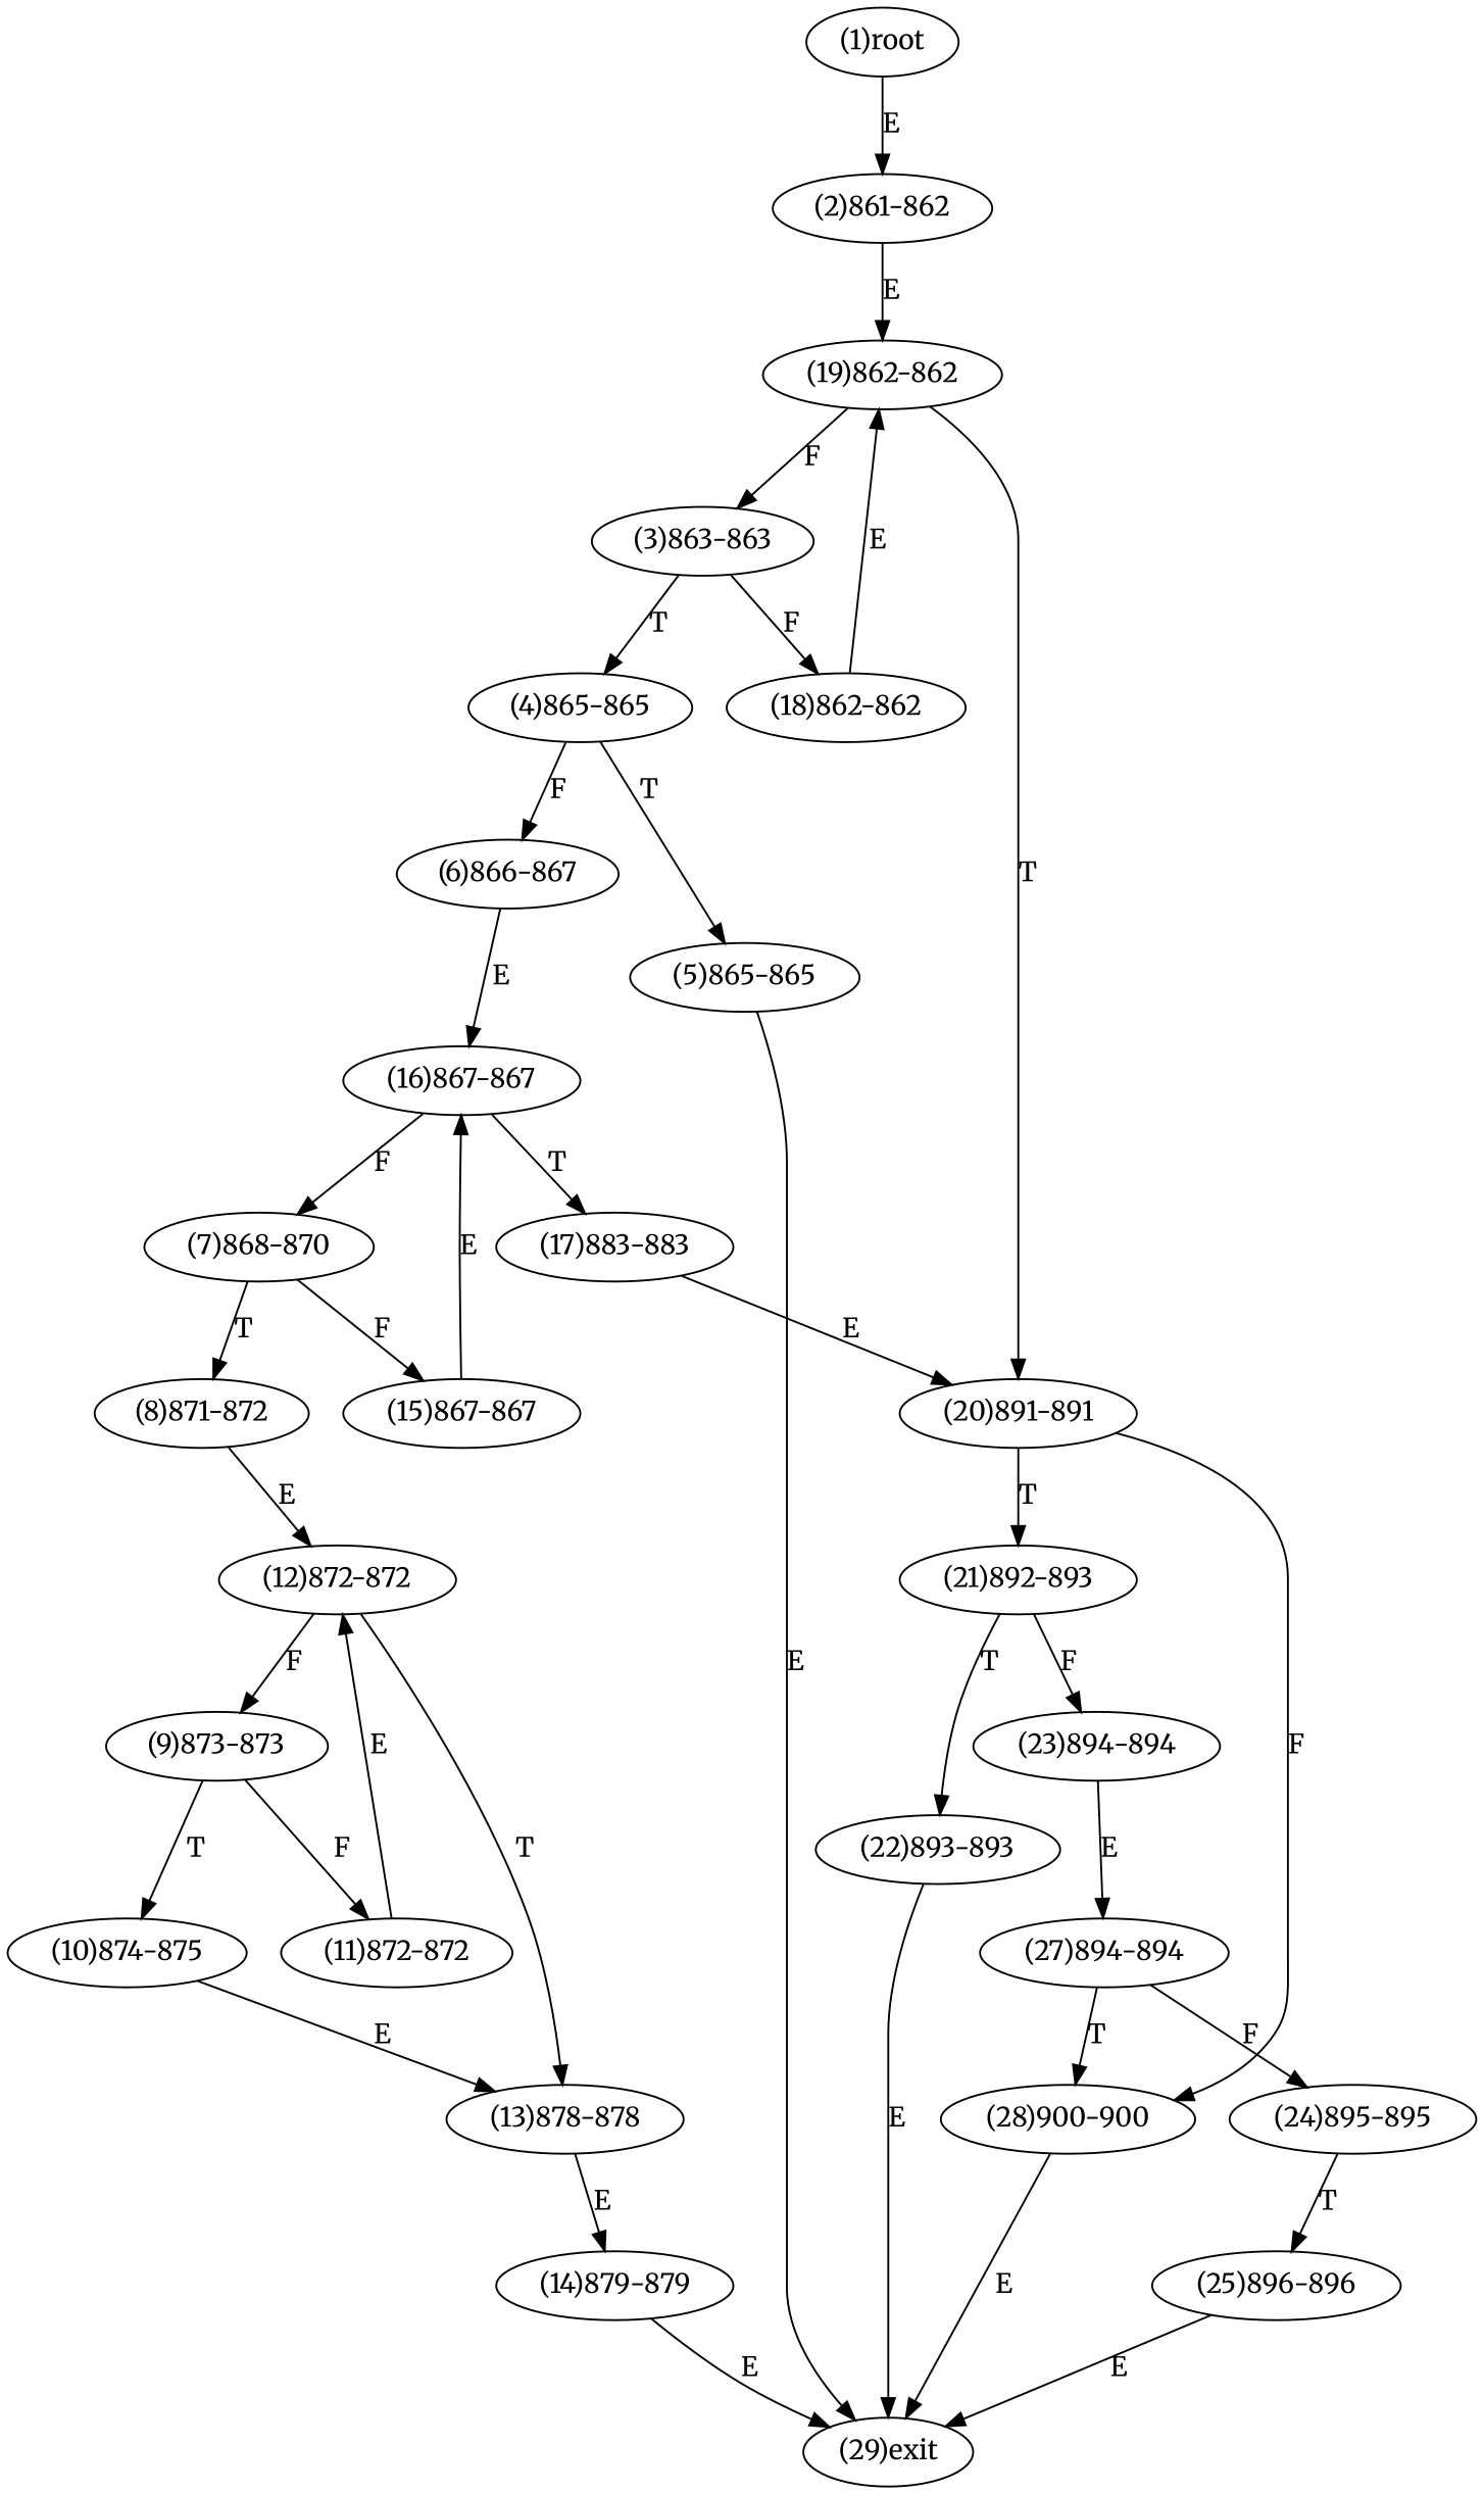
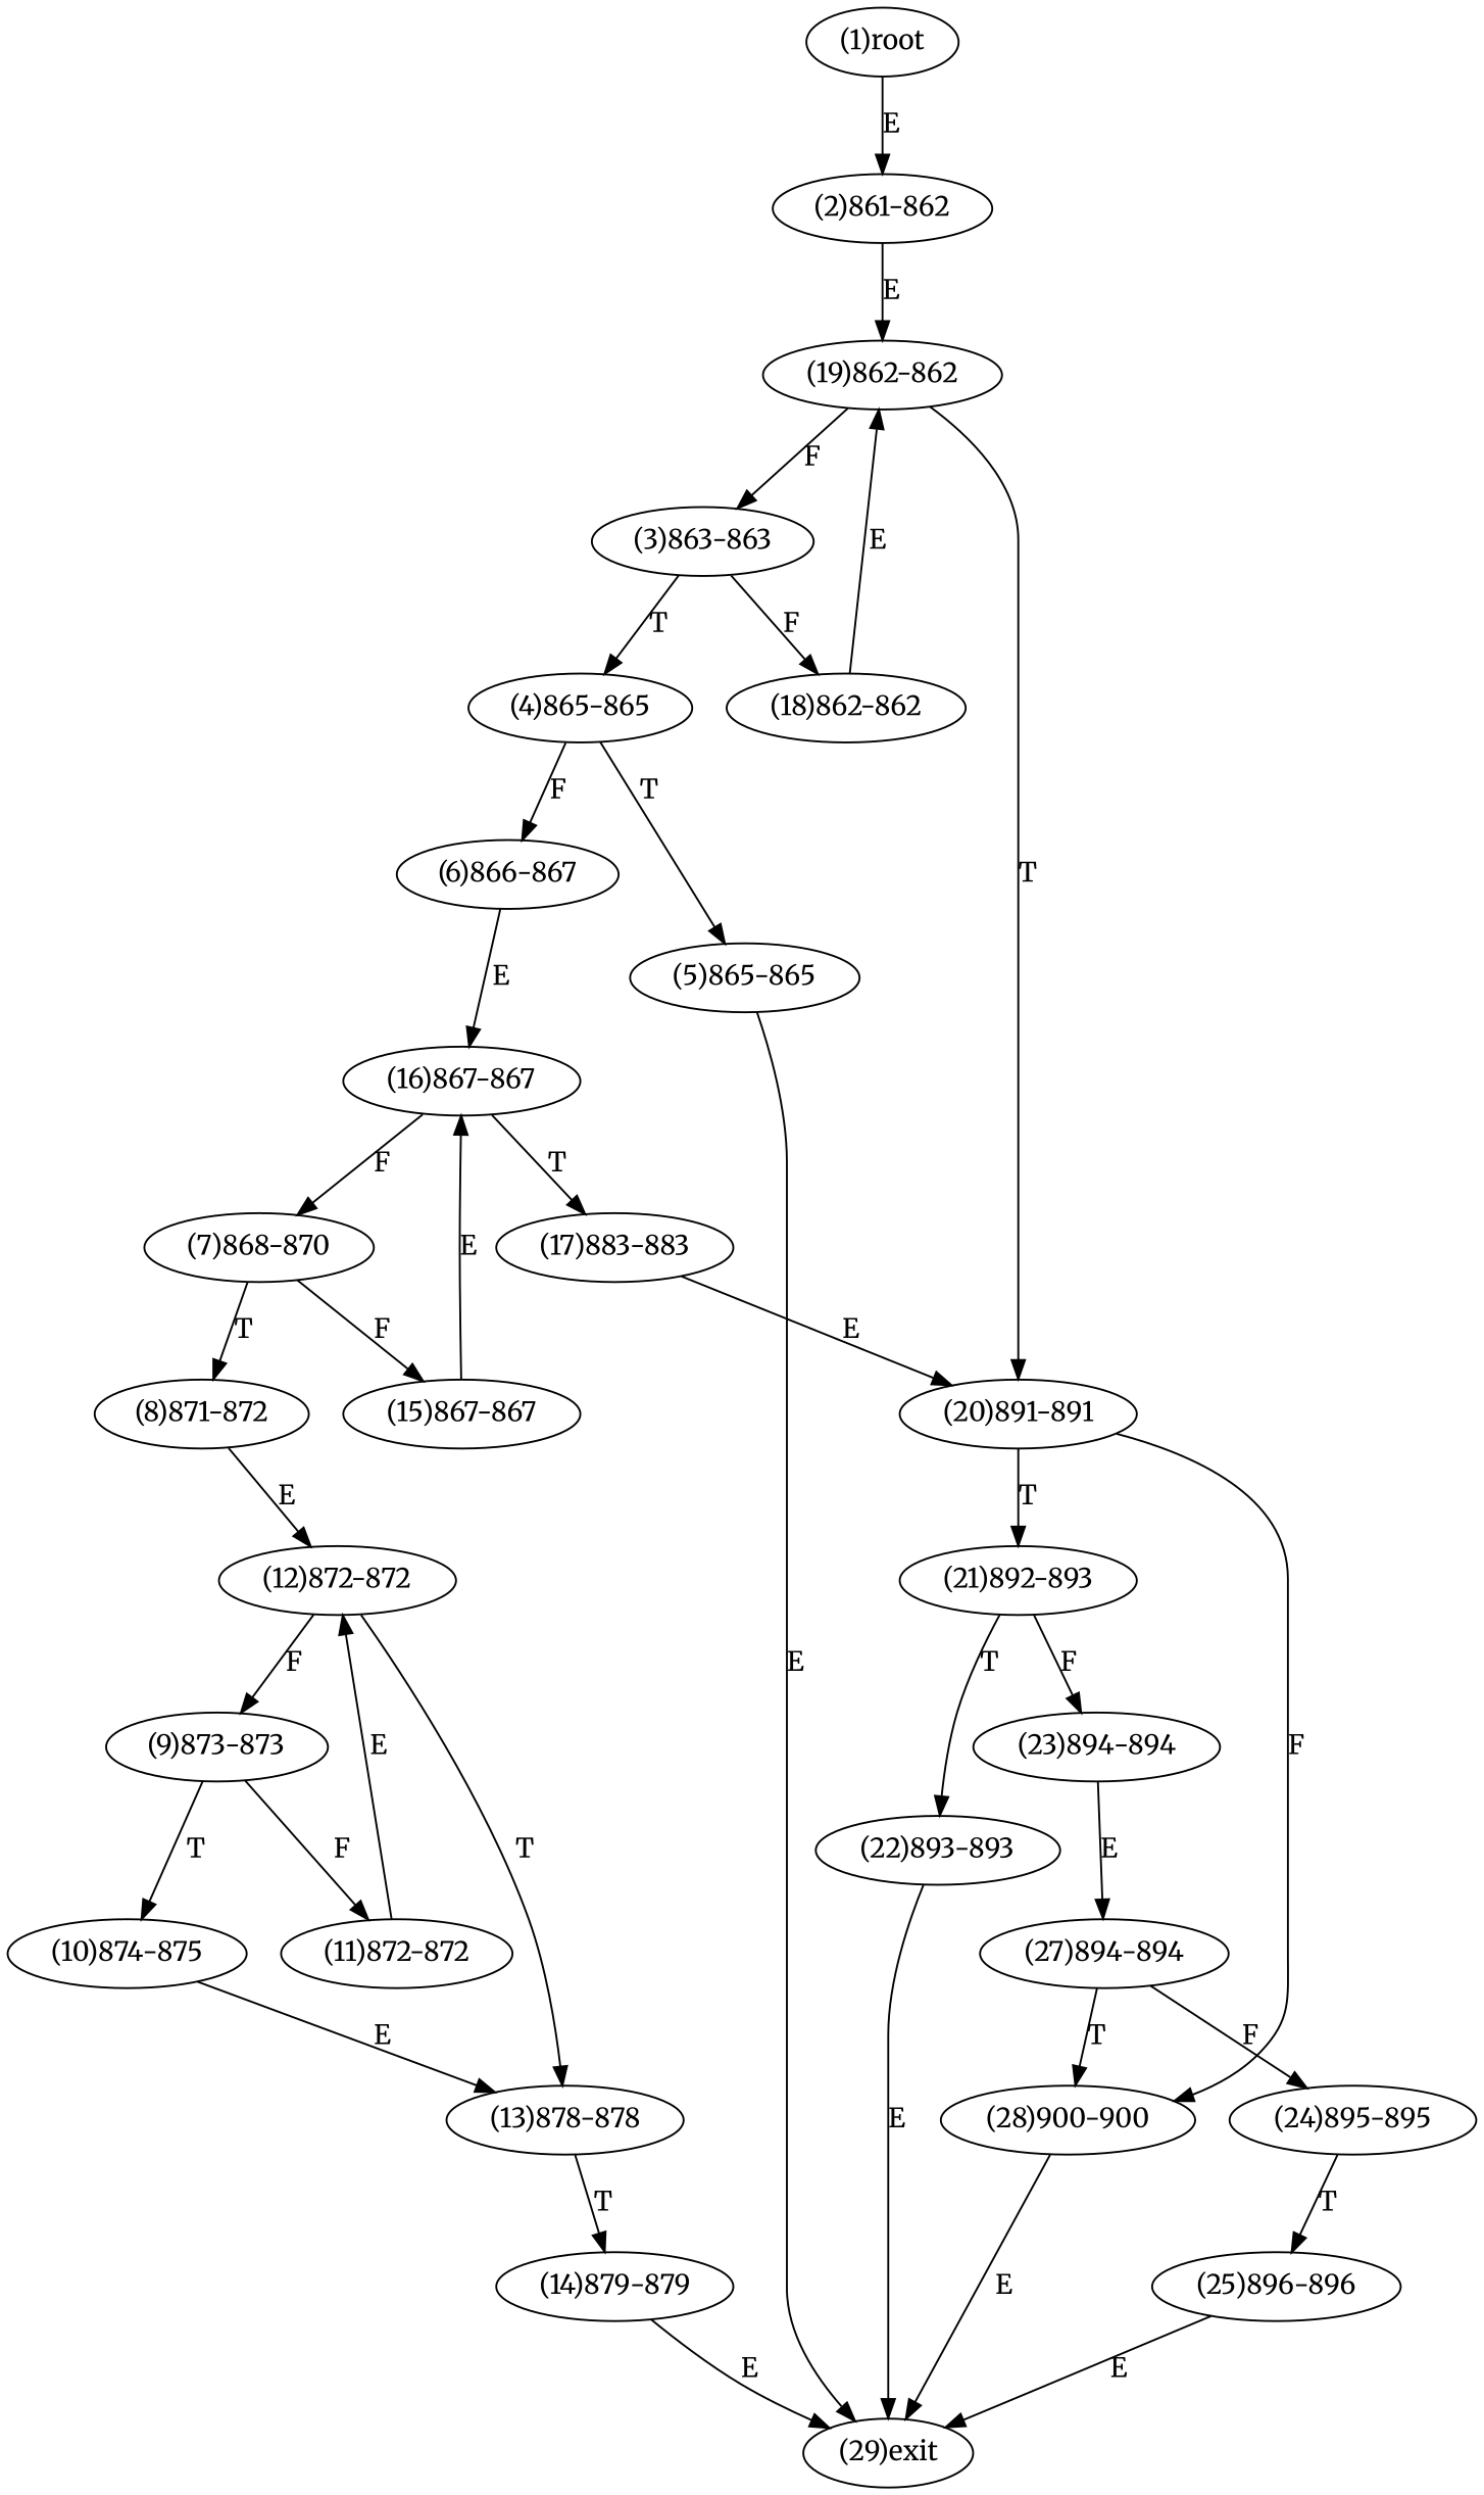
  digraph {
    fontname=Merriweather
    node [fontname=Merriweather]
    edge [fontname=Merriweather]
    n1 [label="(1)root"]
    n2 [label="(2)861-862"]
    n3 [label="(19)862-862"]
    n4 [label="(3)863-863"]
    n5 [label="(20)891-891"]
    n6 [label="(4)865-865"]
    n7 [label="(18)862-862"]
    n8 [label="(5)865-865"]
    n9 [label="(6)866-867"]
    n10 [label="(29)exit"]
    n11 [label="(16)867-867"]
    n12 [label="(7)868-870"]
    n13 [label="(17)883-883"]
    n14 [label="(8)871-872"]
    n15 [label="(15)867-867"]
    n16 [label="(12)872-872"]
    n17 [label="(9)873-873"]
    n18 [label="(13)878-878"]
    n19 [label="(10)874-875"]
    n20 [label="(11)872-872"]
    n21 [label="(14)879-879"]
    n22 [label="(21)892-893"]
    n23 [label="(28)900-900"]
    n24 [label="(23)894-894"]
    n25 [label="(22)893-893"]
    n26 [label="(27)894-894"]
    n27 [label="(24)895-895"]
    n28 [label="(25)896-896"]
    n1 -> n2 [label=E]
    n2 -> n3 [label=E]
    n3 -> n4 [label=F]
    n3 -> n5 [label=T]
    n4 -> n6 [label=T]
    n4 -> n7 [label=F]
    n5 -> n22 [label=T]
    n5 -> n23 [label=F]
    n6 -> n8 [label=T]
    n6 -> n9 [label=F]
    n7 -> n3 [label=E]
    n8 -> n10 [label=E]
    n9 -> n11 [label=E]
    n11 -> n12 [label=F]
    n11 -> n13 [label=T]
    n12 -> n14 [label=T]
    n12 -> n15 [label=F]
    n13 -> n5 [label=E]
    n14 -> n16 [label=E]
    n15 -> n11 [label=E]
    n16 -> n17 [label=F]
    n16 -> n18 [label=T]
    n17 -> n19 [label=T]
    n17 -> n20 [label=F]
-   n18 -> n21 [label=E]
+   n18 -> n21 [label=T]
    n19 -> n18 [label=E]
    n20 -> n16 [label=E]
    n21 -> n10 [label=E]
    n22 -> n24 [label=F]
    n22 -> n25 [label=T]
    n23 -> n10 [label=E]
    n24 -> n26 [label=E]
    n25 -> n10 [label=E]
    n26 -> n23 [label=T]
    n26 -> n27 [label=F]
    n27 -> n28 [label=T]
    n28 -> n10 [label=E]
  }
